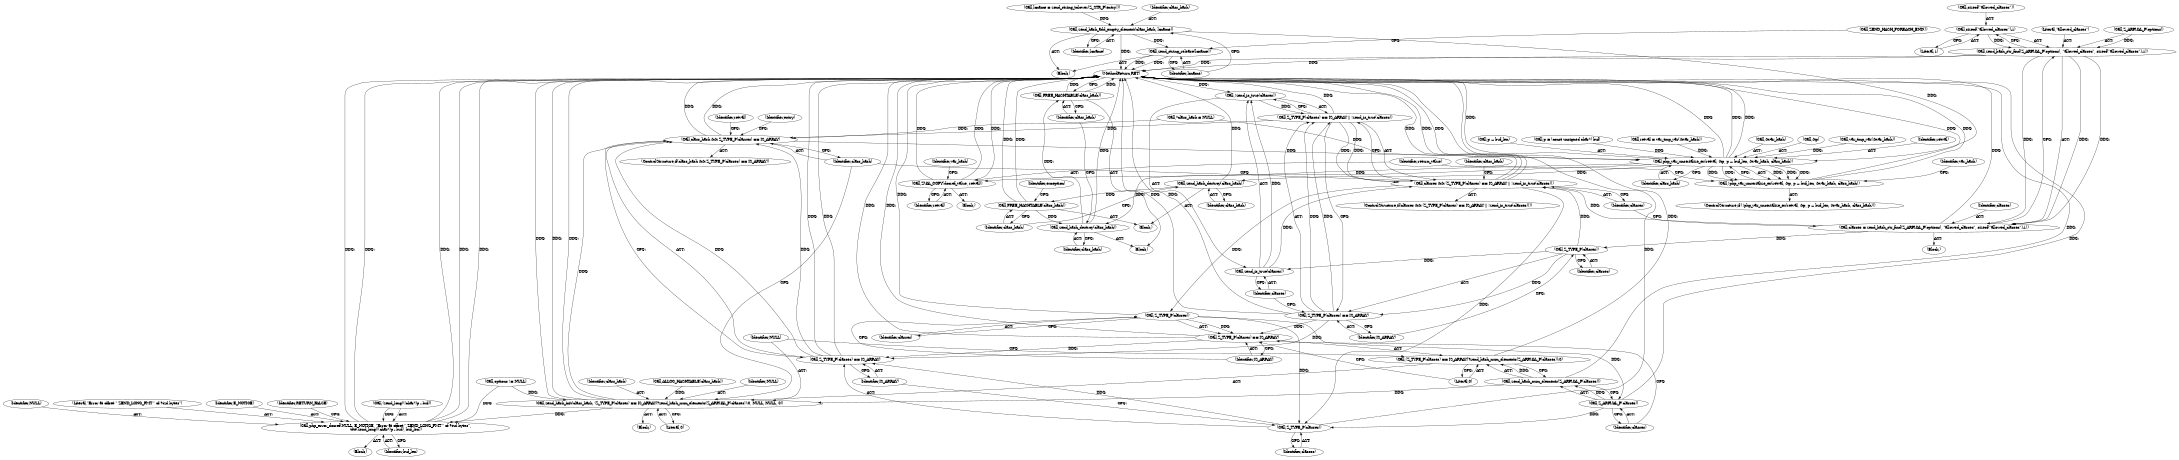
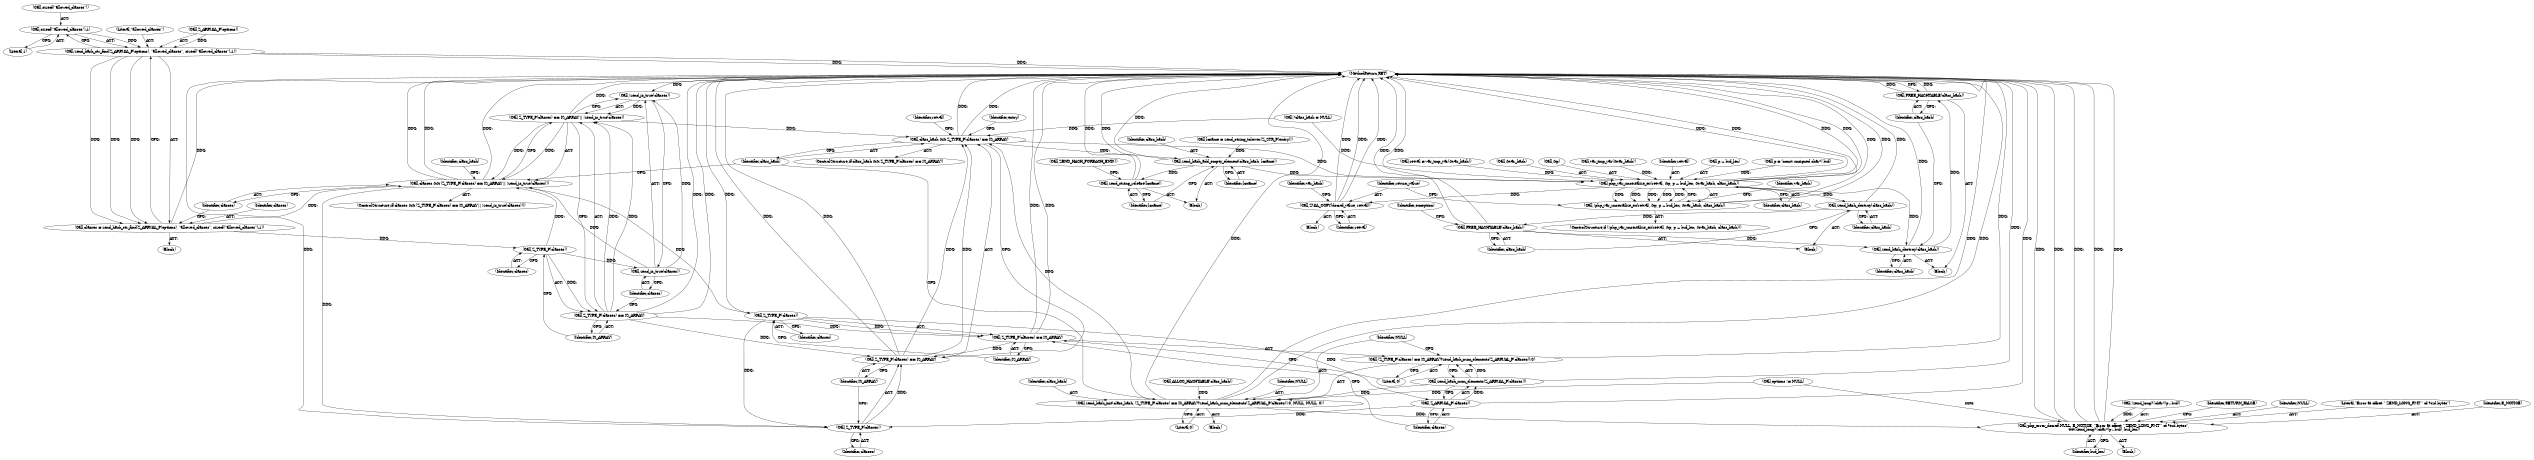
  digraph {
    n1 [label="(Call,sizeof(\"allowed_classes\")-1)"]
    n2 [label="(Call,zend_hash_str_find(Z_ARRVAL_P(options), \"allowed_classes\", sizeof(\"allowed_classes\")-1))"]
    n3 [label="(Literal,1)"]
    n4 [label="(Call,classes = zend_hash_str_find(Z_ARRVAL_P(options), \"allowed_classes\", sizeof(\"allowed_classes\")-1))"]
    n5 [label="(MethodReturn,RET)"]
    n6 [label="(Call,classes && (Z_TYPE_P(classes) == IS_ARRAY || !zend_is_true(classes)))"]
    n7 [label="(Call,Z_TYPE_P(classes))"]
    n8 [label="(Block,)"]
    n9 [label="(Call,FREE_HASHTABLE(class_hash))"]
    n10 [label="(Call,!zend_is_true(classes))"]
    n11 [label="(Call,Z_TYPE_P(classes))"]
    n12 [label="(Call,Z_TYPE_P(classes))"]
    n13 [label="(Call,Z_TYPE_P(classes) == IS_ARRAY || !zend_is_true(classes))"]
    n14 [label="(Identifier,classes)"]
    n15 [label="(ControlStructure,if(classes && (Z_TYPE_P(classes) == IS_ARRAY || !zend_is_true(classes))))"]
    n16 [label="(Call,Z_TYPE_P(classes) == IS_ARRAY)"]
    n17 [label="(Call,zend_is_true(classes))"]
    n18 [label="(Identifier,classes)"]
    n19 [label="(Call,Z_TYPE_P(classes) == IS_ARRAY)"]
    n20 [label="(Call,Z_ARRVAL_P(classes))"]
    n21 [label="(Identifier,classes)"]
    n22 [label="(Call,Z_TYPE_P(classes) == IS_ARRAY)"]
    n23 [label="(Identifier,classes)"]
    n24 [label="(Call,class_hash && Z_TYPE_P(classes) == IS_ARRAY)"]
    n25 [label="(Call,(Z_TYPE_P(classes) == IS_ARRAY)?zend_hash_num_elements(Z_ARRVAL_P(classes)):0)"]
    n26 [label="(Identifier,IS_ARRAY)"]
    n27 [label="(Call,zend_hash_num_elements(Z_ARRVAL_P(classes)))"]
    n28 [label="(Identifier,classes)"]
    n29 [label="(Identifier,IS_ARRAY)"]
    n30 [label="(Call,zend_hash_init(class_hash, (Z_TYPE_P(classes) == IS_ARRAY)?zend_hash_num_elements(Z_ARRVAL_P(classes)):0, NULL, NULL, 0))"]
    n31 [label="(Literal,0)"]
    n32 [label="(Call,zend_hash_add_empty_element(class_hash, lcname))"]
    n33 [label="(Call,php_var_unserialize_ex(retval, &p, p + buf_len, &var_hash, class_hash))"]
    n34 [label="(Identifier,class_hash)"]
    n35 [label="(ControlStructure,if(class_hash && Z_TYPE_P(classes) == IS_ARRAY))"]
    n36 [label="(Call,zend_string_release(lcname))"]
    n37 [label="(Identifier,lcname)"]
    n38 [label="(Block,)"]
    n39 [label="(Call,!php_var_unserialize_ex(retval, &p, p + buf_len, &var_hash, class_hash))"]
    n40 [label="(Call,zend_hash_destroy(class_hash))"]
    n41 [label="(Call,zend_hash_destroy(class_hash))"]
    n42 [label="(Call,ZVAL_COPY(docref_value, retval))"]
    n43 [label="(Identifier,class_hash)"]
    n44 [label="(Identifier,lcname)"]
    n45 [label="(ControlStructure,if (!php_var_unserialize_ex(retval, &p, p + buf_len, &var_hash, class_hash)))"]
    n46 [label="(Call,FREE_HASHTABLE(class_hash))"]
    n47 [label="(Identifier,class_hash)"]
    n48 [label="(Block,)"]
    n49 [label="(Block,)"]
    n50 [label="(Identifier,class_hash)"]
    n51 [label="(Block,)"]
    n52 [label="(Identifier,retval)"]
    n53 [label="(Identifier,class_hash)"]
    n54 [label="(Identifier,class_hash)"]
    n55 [label="(Call,php_error_docref(NULL, E_NOTICE, \"Error at offset \" ZEND_LONG_FMT \" of %zd bytes\",\n \t\t\t\t(zend_long)((char*)p - buf), buf_len))"]
    n56 [label="(Literal,0)"]
    n57 [label="(Block,)"]
    n58 [label="(Identifier,buf_len)"]
    n59 [label="(Block,)"]
    n60 [label="(Identifier,IS_ARRAY)"]
    n61 [label="(Identifier,classes)"]
    n62 [label="(Call,&var_hash)"]
    n63 [label="(Identifier,class_hash)"]
    n64 [label="(Call,&p)"]
    n65 [label="(Call,ALLOC_HASHTABLE(class_hash))"]
    n66 [label="(Identifier,NULL)"]
    n67 [label="(Call,(zend_long)((char*)p - buf))"]
    n68 [label="(Call,var_tmp_var(&var_hash))"]
    n69 [label="(Identifier,exception)"]
    n70 [label="(Identifier,class_hash)"]
    n71 [label="(Identifier,classes)"]
    n72 [label="(Call,ZEND_HASH_FOREACH_END())"]
    n73 [label="(Identifier,NULL)"]
    n74 [label="(Identifier,RETURN_FALSE)"]
    n75 [label="(Identifier,retval)"]
    n76 [label="(Identifier,retval)"]
    n77 [label="(Call,lcname = zend_string_tolower(Z_STR_P(entry)))"]
    n78 [label="(Identifier,var_hash)"]
    n79 [label="(Identifier,return_value)"]
    n80 [label="(Call,*class_hash = NULL)"]
    n81 [label="(Identifier,class_hash)"]
    n82 [label="(Call,options != NULL)"]
    n83 [label="(Identifier,var_hash)"]
    n84 [label="(Literal,\"allowed_classes\")"]
    n85 [label="(Identifier,NULL)"]
    n86 [label="(Literal,\"Error at offset \" ZEND_LONG_FMT \" of %zd bytes\")"]
    n87 [label="(Call,p + buf_len)"]
    n88 [label="(Call,sizeof(\"allowed_classes\"))"]
    n89 [label="(Identifier,entry)"]
    n90 [label="(Call,p = (const unsigned char*) buf)"]
    n91 [label="(Call,Z_ARRVAL_P(options))"]
    n92 [label="(Call,retval = var_tmp_var(&var_hash))"]
    n93 [label="(Identifier,E_NOTICE)"]
    n1 -> n2 [label="AST: "]
    n1 -> n2 [label="DDG: "]
    n1 -> n3 [label="CFG: "]
    n2 -> n1 [label="CFG: "]
    n2 -> n4 [label="AST: "]
    n2 -> n4 [label="DDG: "]
    n2 -> n4 [label="DDG: "]
    n2 -> n4 [label="DDG: "]
    n2 -> n5 [label="DDG: "]
    n2 -> n5 [label="DDG: "]
    n3 -> n1 [label="AST: "]
    n4 -> n2 [label="CFG: "]
    n4 -> n5 [label="DDG: "]
    n4 -> n6 [label="DDG: "]
    n4 -> n7 [label="DDG: "]
    n4 -> n8 [label="AST: "]
    n5 -> n9 [label="CFG: "]
    n5 -> n10 [label="DDG: "]
    n6 -> n5 [label="DDG: "]
    n6 -> n5 [label="DDG: "]
    n6 -> n5 [label="DDG: "]
    n6 -> n11 [label="DDG: "]
    n6 -> n12 [label="DDG: "]
    n6 -> n13 [label="CFG: "]
    n6 -> n14 [label="CFG: "]
    n6 -> n15 [label="AST: "]
    n7 -> n6 [label="DDG: "]
    n7 -> n16 [label="AST: "]
    n7 -> n16 [label="DDG: "]
    n7 -> n17 [label="DDG: "]
    n7 -> n18 [label="CFG: "]
    n9 -> n5 [label="DDG: "]
    n9 -> n5 [label="DDG: "]
    n9 -> n49 [label="AST: "]
    n9 -> n54 [label="CFG: "]
    n10 -> n13 [label="AST: "]
    n10 -> n13 [label="DDG: "]
-   n10 -> n17 [label="AST: "]
+   n10 -> n17 [label="CFG: "]
    n11 -> n5 [label="DDG: "]
    n11 -> n12 [label="DDG: "]
    n11 -> n19 [label="AST: "]
    n11 -> n19 [label="DDG: "]
    n11 -> n20 [label="DDG: "]
    n11 -> n21 [label="CFG: "]
    n12 -> n5 [label="DDG: "]
    n12 -> n22 [label="AST: "]
    n12 -> n22 [label="DDG: "]
    n12 -> n23 [label="CFG: "]
    n13 -> n5 [label="DDG: "]
    n13 -> n6 [label="AST: "]
    n13 -> n6 [label="DDG: "]
    n13 -> n6 [label="DDG: "]
    n13 -> n10 [label="CFG: "]
    n13 -> n16 [label="CFG: "]
    n13 -> n24 [label="DDG: "]
    n14 -> n4 [label="CFG: "]
    n14 -> n6 [label="AST: "]
    n16 -> n5 [label="DDG: "]
    n16 -> n5 [label="DDG: "]
    n16 -> n13 [label="AST: "]
    n16 -> n13 [label="DDG: "]
    n16 -> n13 [label="DDG: "]
    n16 -> n19 [label="DDG: "]
    n16 -> n22 [label="DDG: "]
    n16 -> n60 [label="CFG: "]
    n17 -> n6 [label="DDG: "]
    n17 -> n10 [label="AST: "]
    n17 -> n10 [label="DDG: "]
    n17 -> n61 [label="CFG: "]
    n18 -> n7 [label="AST: "]
    n19 -> n5 [label="DDG: "]
    n19 -> n5 [label="DDG: "]
    n19 -> n22 [label="DDG: "]
    n19 -> n25 [label="AST: "]
    n19 -> n26 [label="CFG: "]
    n20 -> n5 [label="DDG: "]
    n20 -> n12 [label="DDG: "]
    n20 -> n27 [label="AST: "]
    n20 -> n27 [label="DDG: "]
    n20 -> n28 [label="CFG: "]
    n21 -> n11 [label="AST: "]
    n22 -> n5 [label="DDG: "]
    n22 -> n5 [label="DDG: "]
    n22 -> n24 [label="AST: "]
    n22 -> n24 [label="DDG: "]
    n22 -> n24 [label="DDG: "]
    n22 -> n29 [label="CFG: "]
    n23 -> n12 [label="AST: "]
    n24 -> n5 [label="DDG: "]
    n24 -> n5 [label="DDG: "]
    n24 -> n22 [label="CFG: "]
+   n24 -> n32 [label="DDG: "]
    n24 -> n33 [label="DDG: "]
    n24 -> n34 [label="CFG: "]
    n24 -> n35 [label="AST: "]
    n25 -> n5 [label="DDG: "]
    n25 -> n27 [label="CFG: "]
    n25 -> n30 [label="AST: "]
    n25 -> n31 [label="CFG: "]
    n26 -> n11 [label="CFG: "]
    n26 -> n19 [label="AST: "]
    n27 -> n5 [label="DDG: "]
    n27 -> n20 [label="CFG: "]
    n27 -> n25 [label="AST: "]
    n27 -> n25 [label="DDG: "]
    n27 -> n30 [label="DDG: "]
    n28 -> n19 [label="CFG: "]
    n28 -> n20 [label="AST: "]
    n29 -> n12 [label="CFG: "]
    n29 -> n22 [label="AST: "]
    n30 -> n5 [label="DDG: "]
    n30 -> n5 [label="DDG: "]
    n30 -> n5 [label="DDG: "]
    n30 -> n24 [label="DDG: "]
    n30 -> n55 [label="DDG: "]
    n30 -> n56 [label="CFG: "]
    n30 -> n57 [label="AST: "]
    n31 -> n19 [label="CFG: "]
    n31 -> n25 [label="AST: "]
    n32 -> n5 [label="DDG: "]
    n32 -> n33 [label="DDG: "]
    n32 -> n36 [label="DDG: "]
    n32 -> n37 [label="CFG: "]
    n32 -> n38 [label="AST: "]
    n33 -> n5 [label="DDG: "]
    n33 -> n5 [label="DDG: "]
    n33 -> n5 [label="DDG: "]
    n33 -> n5 [label="DDG: "]
    n33 -> n39 [label="AST: "]
    n33 -> n39 [label="DDG: "]
    n33 -> n39 [label="DDG: "]
    n33 -> n39 [label="DDG: "]
    n33 -> n39 [label="DDG: "]
    n33 -> n39 [label="DDG: "]
    n33 -> n40 [label="DDG: "]
    n33 -> n41 [label="DDG: "]
    n33 -> n42 [label="DDG: "]
    n33 -> n43 [label="CFG: "]
    n34 -> n6 [label="CFG: "]
    n34 -> n24 [label="AST: "]
    n34 -> n30 [label="CFG: "]
    n36 -> n5 [label="DDG: "]
    n36 -> n5 [label="DDG: "]
    n36 -> n38 [label="AST: "]
    n36 -> n44 [label="CFG: "]
    n37 -> n32 [label="AST: "]
    n39 -> n5 [label="DDG: "]
    n39 -> n5 [label="DDG: "]
    n39 -> n33 [label="CFG: "]
    n39 -> n45 [label="AST: "]
    n40 -> n5 [label="DDG: "]
    n40 -> n46 [label="DDG: "]
    n40 -> n47 [label="CFG: "]
    n40 -> n48 [label="AST: "]
    n41 -> n5 [label="DDG: "]
    n41 -> n9 [label="DDG: "]
    n41 -> n49 [label="AST: "]
    n41 -> n50 [label="CFG: "]
    n42 -> n5 [label="DDG: "]
    n42 -> n5 [label="DDG: "]
    n42 -> n5 [label="DDG: "]
    n42 -> n51 [label="AST: "]
    n42 -> n52 [label="CFG: "]
    n43 -> n33 [label="AST: "]
    n44 -> n32 [label="CFG: "]
    n44 -> n36 [label="AST: "]
    n46 -> n5 [label="DDG: "]
    n46 -> n5 [label="DDG: "]
    n46 -> n41 [label="DDG: "]
    n46 -> n48 [label="AST: "]
    n46 -> n53 [label="CFG: "]
    n47 -> n40 [label="AST: "]
    n50 -> n41 [label="AST: "]
    n52 -> n42 [label="AST: "]
    n53 -> n40 [label="CFG: "]
    n53 -> n46 [label="AST: "]
    n54 -> n9 [label="AST: "]
    n54 -> n41 [label="CFG: "]
    n55 -> n5 [label="DDG: "]
    n55 -> n5 [label="DDG: "]
    n55 -> n5 [label="DDG: "]
    n55 -> n5 [label="DDG: "]
    n55 -> n5 [label="DDG: "]
    n55 -> n58 [label="CFG: "]
    n55 -> n59 [label="AST: "]
    n56 -> n30 [label="AST: "]
    n58 -> n55 [label="AST: "]
    n60 -> n7 [label="CFG: "]
    n60 -> n16 [label="AST: "]
    n61 -> n16 [label="CFG: "]
    n61 -> n17 [label="AST: "]
    n62 -> n33 [label="AST: "]
    n63 -> n30 [label="AST: "]
    n64 -> n33 [label="AST: "]
    n65 -> n30 [label="DDG: "]
    n66 -> n30 [label="AST: "]
    n67 -> n55 [label="AST: "]
    n67 -> n55 [label="DDG: "]
    n68 -> n33 [label="DDG: "]
    n69 -> n46 [label="CFG: "]
    n70 -> n32 [label="AST: "]
    n71 -> n4 [label="AST: "]
    n72 -> n36 [label="CFG: "]
    n73 -> n25 [label="CFG: "]
    n73 -> n30 [label="AST: "]
    n74 -> n55 [label="CFG: "]
    n75 -> n24 [label="CFG: "]
    n76 -> n33 [label="AST: "]
    n77 -> n32 [label="DDG: "]
    n78 -> n42 [label="CFG: "]
    n79 -> n39 [label="CFG: "]
    n79 -> n42 [label="AST: "]
    n80 -> n24 [label="DDG: "]
    n80 -> n33 [label="DDG: "]
    n81 -> n6 [label="CFG: "]
    n82 -> n30 [label="DDG: "]
    n82 -> n55 [label="DDG: "]
    n83 -> n39 [label="CFG: "]
    n84 -> n2 [label="AST: "]
    n85 -> n55 [label="AST: "]
    n86 -> n55 [label="AST: "]
    n87 -> n33 [label="AST: "]
    n88 -> n1 [label="AST: "]
    n89 -> n24 [label="CFG: "]
    n90 -> n33 [label="DDG: "]
    n91 -> n2 [label="AST: "]
    n91 -> n2 [label="DDG: "]
    n92 -> n33 [label="DDG: "]
    n93 -> n55 [label="AST: "]
  }
